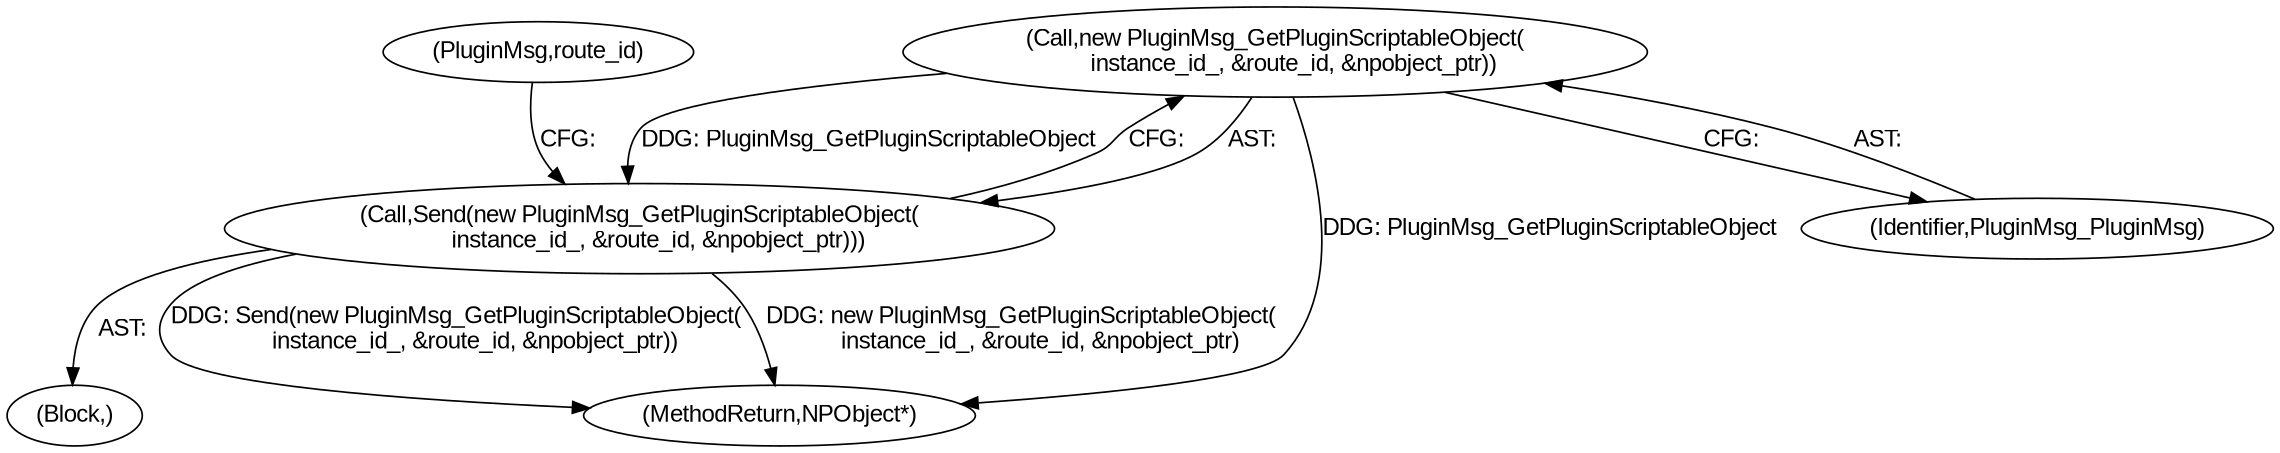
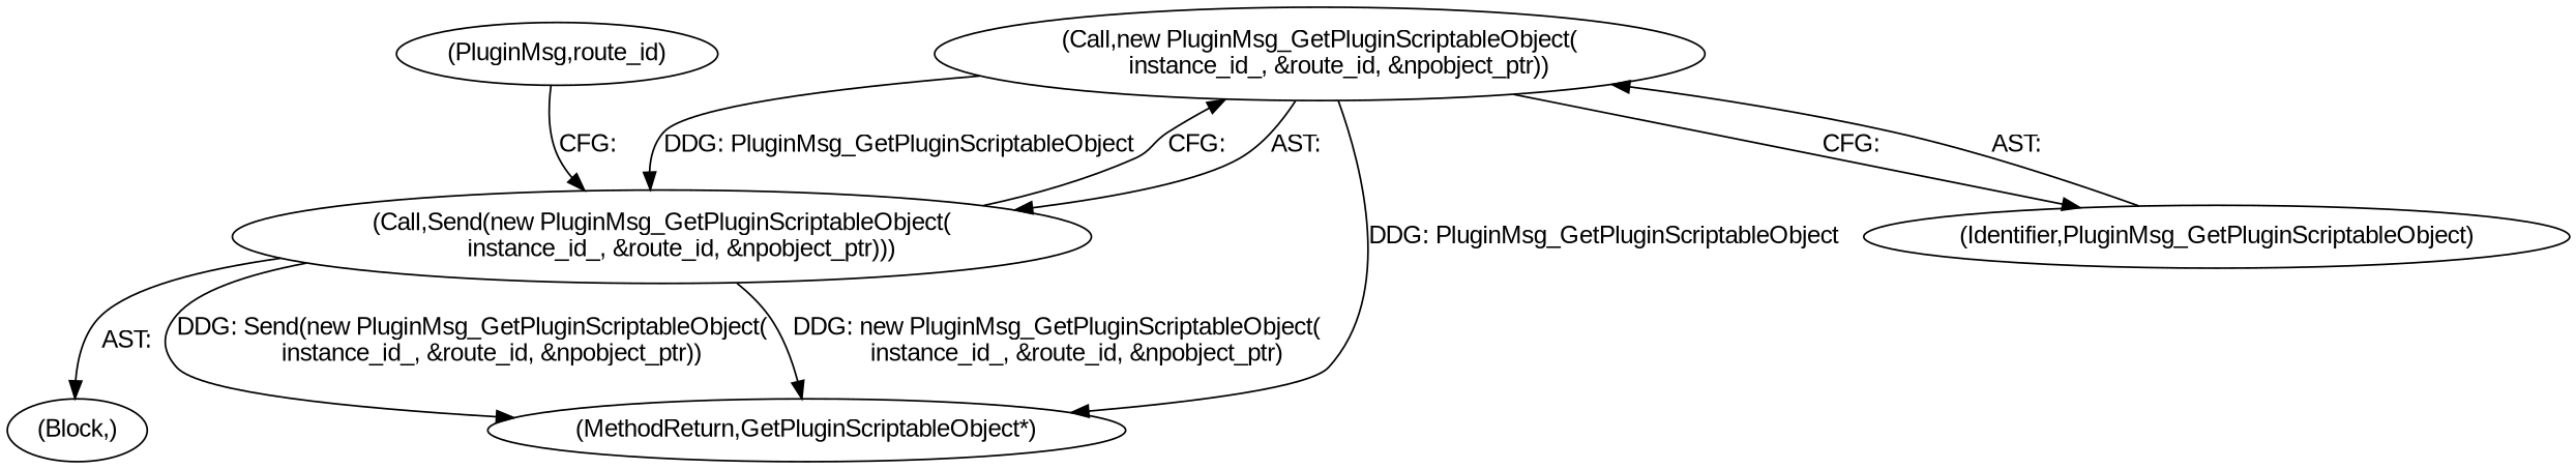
  digraph {
    fontname="Liberation Sans"
    node [fontname="Liberation Sans"]
    edge [fontname="Liberation Sans"]
    n1 [label="(Call,new PluginMsg_GetPluginScriptableObject(\n      instance_id_, &route_id, &npobject_ptr))"]
    n2 [label="(Call,Send(new PluginMsg_GetPluginScriptableObject(\n      instance_id_, &route_id, &npobject_ptr)))"]
-   n3 [label="(MethodReturn,NPObject*)"]
-   n4 [label="(Identifier,PluginMsg_PluginMsg)"]
+   n3 [label="(MethodReturn,GetPluginScriptableObject*)"]
+   n4 [label="(Identifier,PluginMsg_GetPluginScriptableObject)"]
    n5 [label="(Block,)"]
    n6 [label="(PluginMsg,route_id)"]
    n1 -> n2 [label="AST: "]
    n1 -> n2 [label="DDG: PluginMsg_GetPluginScriptableObject"]
    n1 -> n3 [label="DDG: PluginMsg_GetPluginScriptableObject"]
    n1 -> n4 [label="CFG: "]
    n2 -> n1 [label="CFG: "]
    n2 -> n3 [label="DDG: Send(new PluginMsg_GetPluginScriptableObject(\n      instance_id_, &route_id, &npobject_ptr))"]
    n2 -> n3 [label="DDG: new PluginMsg_GetPluginScriptableObject(\n      instance_id_, &route_id, &npobject_ptr)"]
    n2 -> n5 [label="AST: "]
    n4 -> n1 [label="AST: "]
    n6 -> n2 [label="CFG: "]
  }
